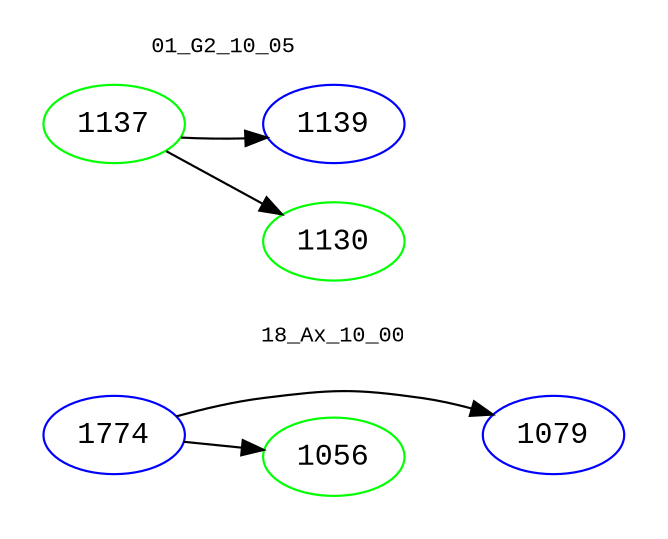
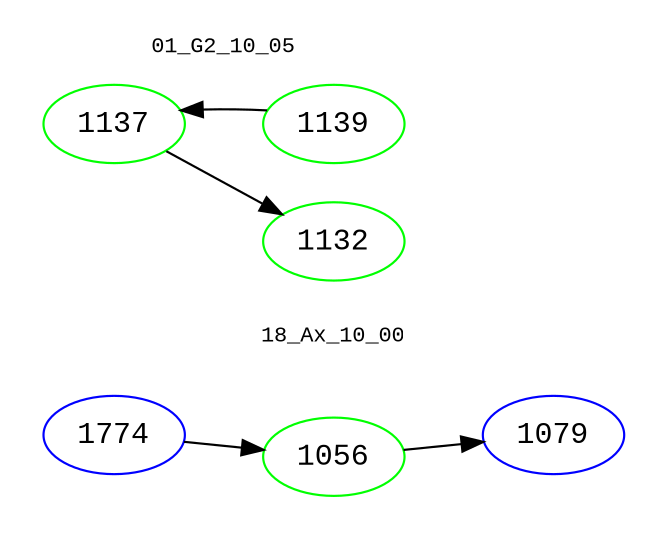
  digraph {
    fontname="Liberation Mono"
    rankdir=LR
    node [color=blue fontname="Liberation Mono"]
    edge [color=black fontname="Liberation Mono"]
    n1 [label=1774]
    n2 [color=green label=1056]
    n3 [label=1079]
    n4 [color=green label=1137]
-   n5 [color=green label=1130]
-   n6 [label=1139]
+   n5 [color=green label=1132]
+   n6 [color=green label=1139]
    subgraph cluster_1 {
      color=white
      fontsize=10
      label="18_Ax_10_00"
      n1
      n2
      n3
    }
    subgraph cluster_2 {
      color=white
      fontsize=10
      label="01_G2_10_05"
      n4
      n5
      n6
    }
    n1 -> n2
-   n1 -> n3
+   n2 -> n3
    n4 -> n5
-   n4 -> n6
+   n6 -> n4
  }
